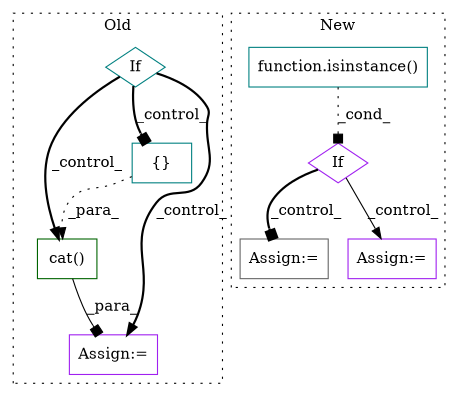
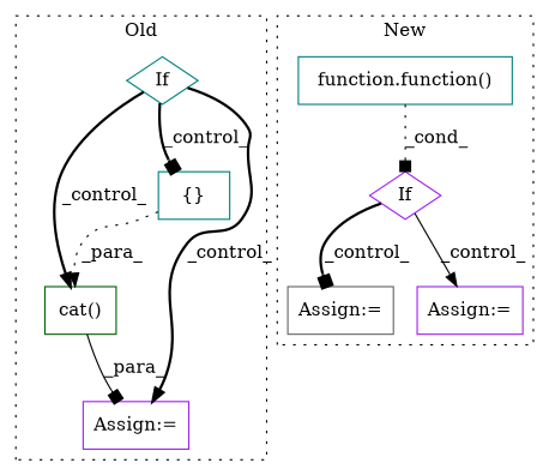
  digraph {
    node [a=68 l=3 shape=box color=teal]
    edge [style=bold arrowhead=box]
    n1 [a=75 l="10,9" label="cat()" s="7255,7291" color=darkgreen]
    n2 [a=59 l="1,0" label="{}" s="7265,7290"]
    n3 [label="Assign:=" s=7240 color=purple]
    n4 [a=96 label=If s=7189 shape=diamond]
-   n5 [a=75 l="11,1" label="function.isinstance()" s="5974,6003"]
+   n5 [a=75 l="11,1" label="function.function()" s="5974,6003"]
    n6 [a=96 label=If s=5971 shape=diamond color=purple]
    n7 [label="Assign:=" s=6049 color=gray40]
    n8 [label="Assign:=" s=6023 color=purple]
    subgraph cluster_1 {
      label=Old
      style=dotted
      n1
      n2
      n3
      n4
    }
    subgraph cluster_2 {
      label=New
      style=dotted
      n5
      n6
      n7
      n8
    }
    n1 -> n3 [label=_para_ style=solid]
    n2 -> n1 [label=_para_ style=dotted arrowhead=normal]
    n4 -> n1 [label=_control_ arrowhead=normal]
    n4 -> n2 [label=_control_]
    n4 -> n3 [label=_control_ arrowhead=normal]
    n5 -> n6 [label=_cond_ style=dotted]
    n6 -> n7 [label=_control_]
    n6 -> n8 [label=_control_ style=solid arrowhead=normal]
  }
